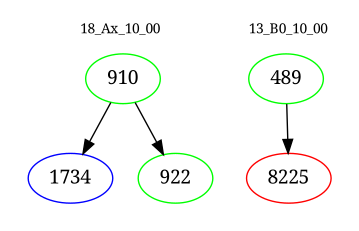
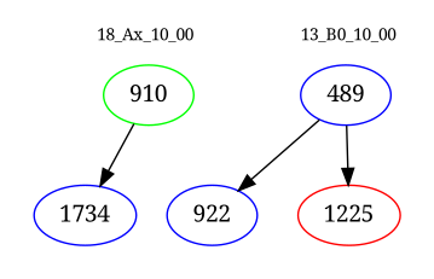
  digraph {
    fontname="Noto Serif"
    node [color=green fontname="Noto Serif"]
    edge [color=black fontname="Noto Serif"]
    n1 [label=910]
-   n2 [label=922]
+   n2 [color=blue label=922]
    n3 [color=blue label=1734]
-   n4 [label=489]
-   n5 [color=red label=8225]
+   n4 [color=blue label=489]
+   n5 [color=red label=1225]
    subgraph cluster_1 {
      color=white
      fontsize=10
      label="18_Ax_10_00"
      n1
      n2
      n3
    }
    subgraph cluster_2 {
      color=white
      fontsize=10
      label="13_B0_10_00"
      n4
      n5
    }
-   n1 -> n2
+   n4 -> n2
    n1 -> n3
    n4 -> n5
  }
